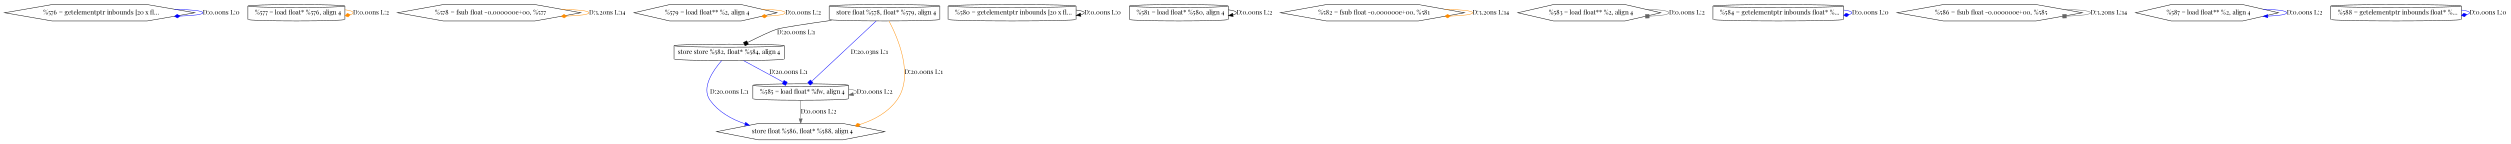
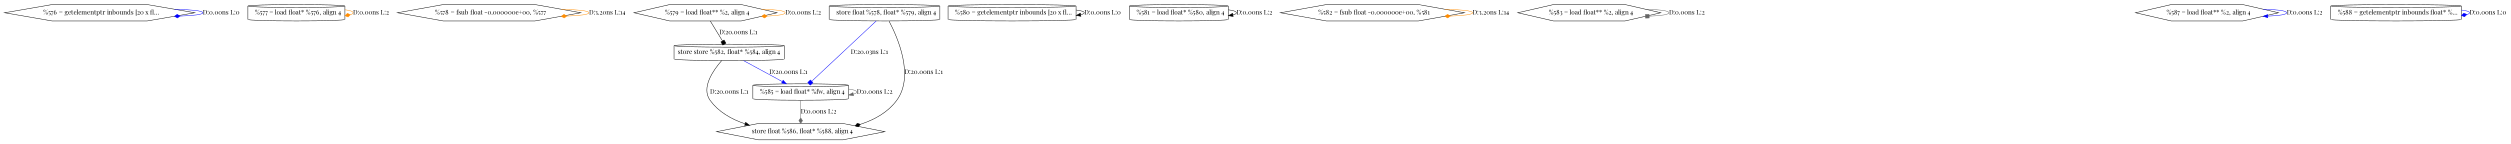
  digraph {
    fontname="Playfair Display"
    node [fontname="Playfair Display" shape=hexagon]
    edge [arrowhead=diamond color=blue fontname="Playfair Display"]
    n1 [label="  %576 = getelementptr inbounds [20 x fl..."]
    n2 [label="  %577 = load float* %576, align 4" shape=cylinder]
    n3 [label="  %578 = fsub float -0.000000e+00, %577"]
    n4 [label="  %579 = load float** %2, align 4"]
    n5 [label="store store %582, float* %584, align 4" shape=cylinder]
    n6 [label="  %585 = load float* %fw, align 4" shape=cylinder]
    n7 [label="  store float %586, float* %588, align 4"]
    n8 [label="  store float %578, float* %579, align 4" shape=cylinder]
    n9 [label="  %580 = getelementptr inbounds [20 x fl..." shape=cylinder]
    n10 [label="  %581 = load float* %580, align 4" shape=cylinder]
    n11 [label="  %582 = fsub float -0.000000e+00, %581"]
    n12 [label="  %583 = load float** %2, align 4"]
-   n13 [label="  %584 = getelementptr inbounds float* %..." shape=cylinder]
-   n14 [label="  %586 = fsub float -0.000000e+00, %585"]
    n15 [label="  %587 = load float** %2, align 4"]
    n16 [label="  %588 = getelementptr inbounds float* %..." shape=cylinder]
    n1 -> n1 [label="D:0.00ns L:0"]
    n2 -> n2 [color=darkorange label="D:0.00ns L:2"]
    n3 -> n3 [color=darkorange label="D:3.20ns L:14"]
    n4 -> n4 [color=darkorange label="D:0.00ns L:2"]
-   n5 -> n6 [arrowhead=box label="D:20.00ns L:1"]
-   n5 -> n7 [arrowhead=normal label="D:20.00ns L:1"]
+   n5 -> n6 [arrowhead=normal label="D:20.00ns L:1"]
+   n5 -> n7 [arrowhead=normal color=black label="D:20.00ns L:1"]
    n6 -> n6 [arrowhead=normal color=gray40 label="D:0.00ns L:2"]
-   n6 -> n7 [arrowhead=normal color=gray40 label="D:0.00ns L:2"]
-   n8 -> n5 [arrowhead=box color=black label="D:20.00ns L:1"]
+   n6 -> n7 [color=gray40 label="D:0.00ns L:2"]
+   n4 -> n5 [arrowhead=box color=black label="D:20.00ns L:1"]
    n8 -> n6 [arrowhead=box label="D:20.03ns L:1"]
-   n8 -> n7 [color=darkorange label="D:20.00ns L:1"]
+   n8 -> n7 [color=black label="D:20.00ns L:1"]
    n9 -> n9 [arrowhead=normal color=black label="D:0.00ns L:0"]
    n10 -> n10 [arrowhead=normal color=black label="D:0.00ns L:2"]
    n11 -> n11 [color=darkorange label="D:3.20ns L:14"]
    n12 -> n12 [arrowhead=box color=gray40 label="D:0.00ns L:2"]
-   n13 -> n13 [label="D:0.00ns L:0"]
-   n14 -> n14 [arrowhead=box color=gray40 label="D:3.20ns L:14"]
    n15 -> n15 [arrowhead=normal label="D:0.00ns L:2"]
    n16 -> n16 [label="D:0.00ns L:0"]
  }
